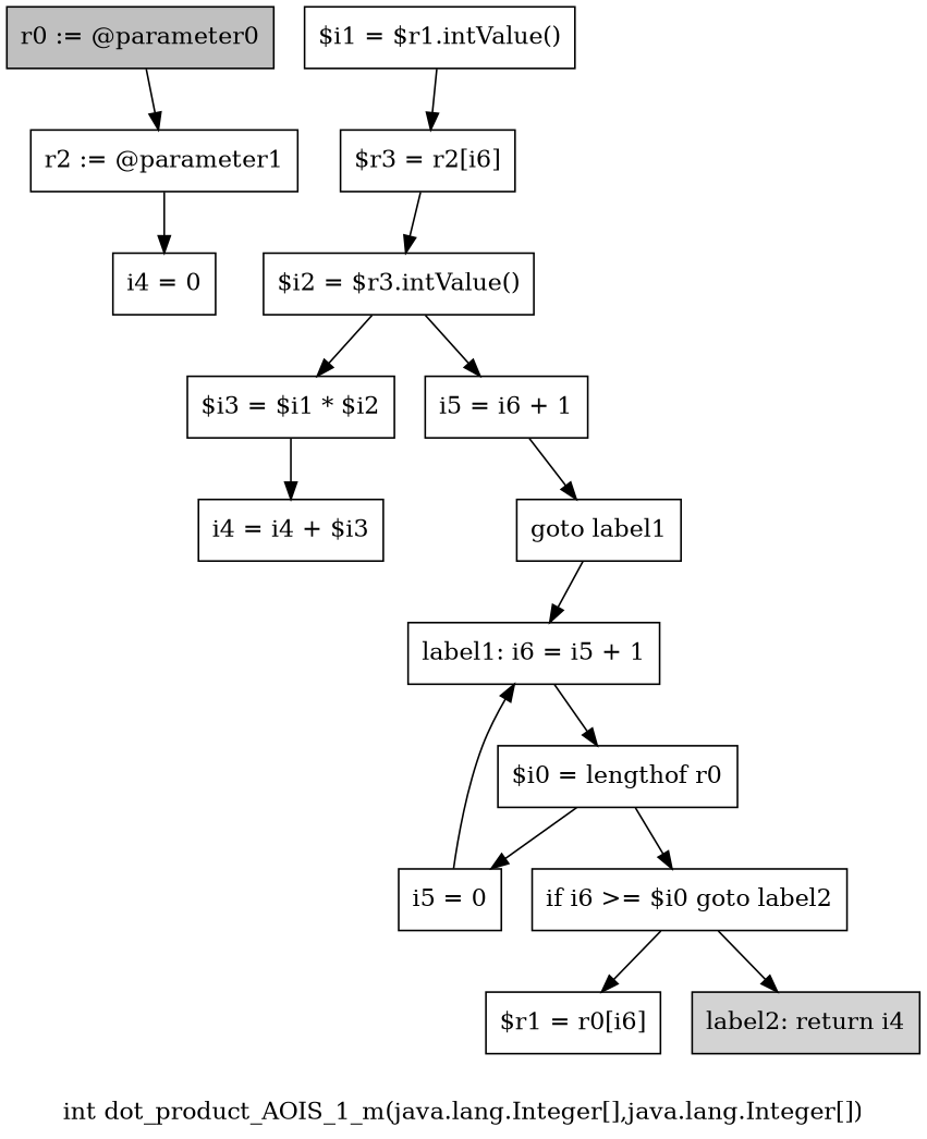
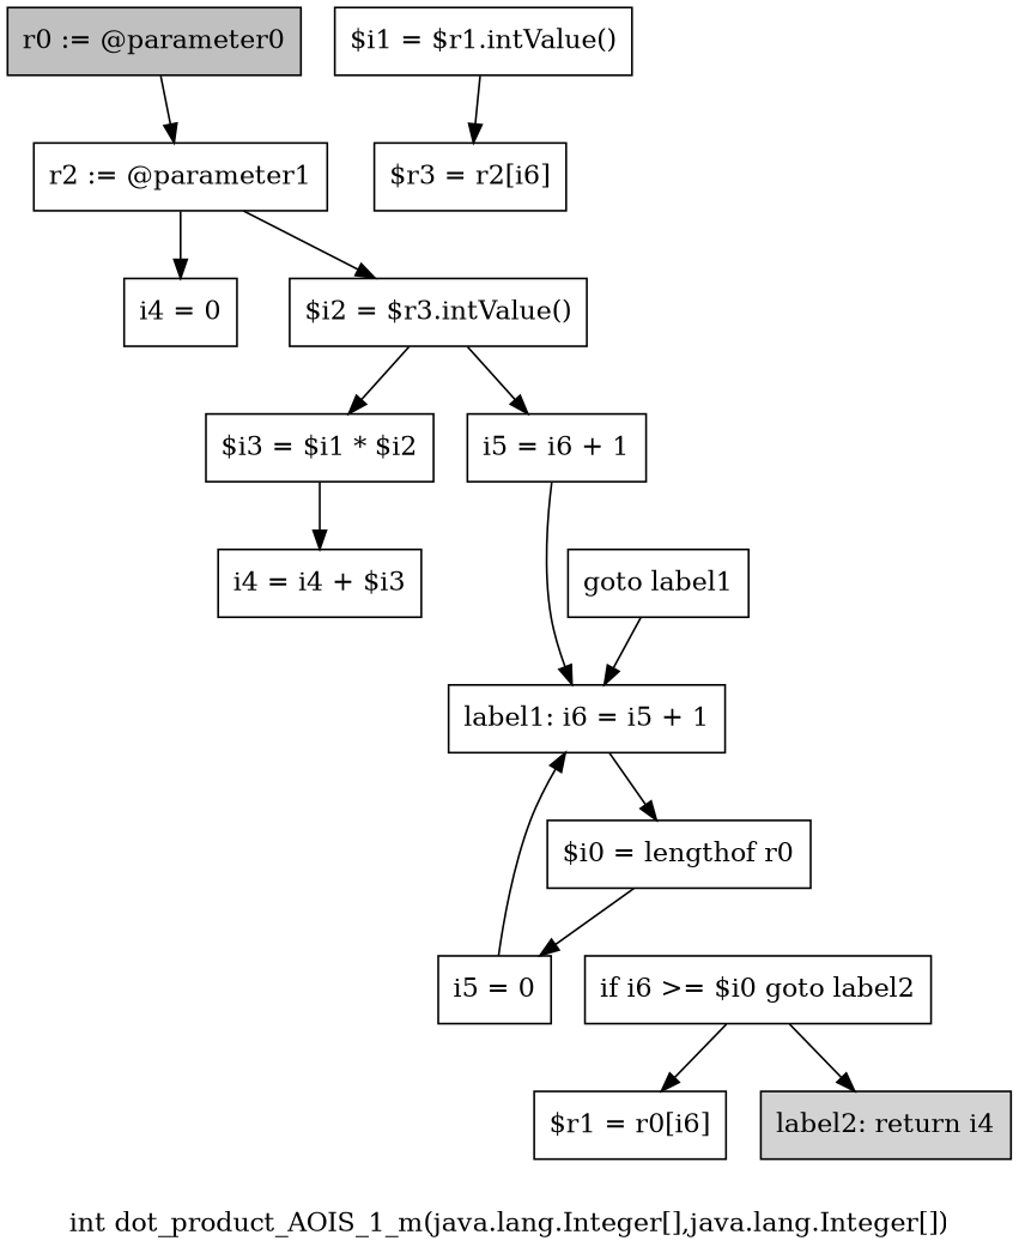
  digraph {
    label="int dot_product_AOIS_1_m(java.lang.Integer[],java.lang.Integer[])"
    node [shape=box]
    n1 [fillcolor=gray label="r0 := @parameter0" style=filled]
    n2 [label="r2 := @parameter1"]
    n3 [label="i4 = 0"]
    n4 [label="i5 = 0"]
    n5 [label="label1: i6 = i5 + 1"]
    n6 [label="$i0 = lengthof r0"]
    n7 [label="if i6 >= $i0 goto label2"]
    n8 [label="$r1 = r0[i6]"]
    n9 [fillcolor=lightgray label="label2: return i4" style=filled]
    n10 [label="$i1 = $r1.intValue()"]
    n11 [label="$r3 = r2[i6]"]
    n12 [label="$i2 = $r3.intValue()"]
    n13 [label="$i3 = $i1 * $i2"]
    n14 [label="i5 = i6 + 1"]
    n15 [label="i4 = i4 + $i3"]
    n16 [label="goto label1"]
    n1 -> n2
    n2 -> n3
    n4 -> n5
    n5 -> n6
    n6 -> n4
-   n6 -> n7
    n7 -> n8
    n7 -> n9
    n10 -> n11
-   n11 -> n12
+   n2 -> n12
    n12 -> n13
    n12 -> n14
    n13 -> n15
-   n14 -> n16
+   n14 -> n5
    n16 -> n5
  }
